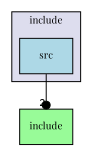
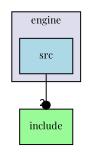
  digraph {
    compound=true
    fontname="Playfair Display"
    node [fontname="Playfair Display" fontsize=10 shape=box style=filled color=black]
    n1 [fillcolor=lightblue label=src pencolor=black]
    n2 [label=include fillcolor=palegreen]
    subgraph cluster_1 {
      bgcolor="#ddddee"
      fontsize=10
-     label=include
+     label=engine
      pencolor=black
      n1
    }
    n1 -> n2 [headlabel=2 labeldistance=1.5 labelfontname=Helvetica labelfontsize=10 arrowhead=dot fontname="Playfair Display"]
  }
